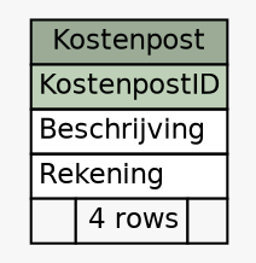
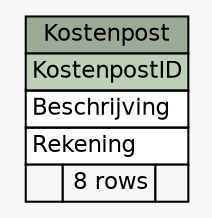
  digraph {
    bgcolor="#f7f7f7"
    fontname="DejaVu Sans"
    fontsize=11
    nodesep=0.18
    rankdir=TB
    ranksep=0.46
-   n1 [fontname="DejaVu Sans" fontsize=11 label=<     <TABLE BORDER="0" CELLBORDER="1" CELLSPACING="0" BGCOLOR="#ffffff">       <TR><TD COLSPAN="3" BGCOLOR="#9bab96" ALIGN="CENTER">Kostenpost</TD></TR>       <TR><TD PORT="KostenpostID" COLSPAN="3" BGCOLOR="#bed1b8" ALIGN="LEFT">KostenpostID</TD></TR>       <TR><TD PORT="Beschrijving" COLSPAN="3" ALIGN="LEFT">Beschrijving</TD></TR>       <TR><TD PORT="Rekening" COLSPAN="3" ALIGN="LEFT">Rekening</TD></TR>       <TR><TD ALIGN="LEFT" BGCOLOR="#f7f7f7">  </TD><TD ALIGN="RIGHT" BGCOLOR="#f7f7f7">4 rows</TD><TD ALIGN="RIGHT" BGCOLOR="#f7f7f7">  </TD></TR>     </TABLE>> shape=plaintext]
+   n1 [fontname="DejaVu Sans" fontsize=11 label=<     <TABLE BORDER="0" CELLBORDER="1" CELLSPACING="0" BGCOLOR="#ffffff">       <TR><TD COLSPAN="3" BGCOLOR="#9bab96" ALIGN="CENTER">Kostenpost</TD></TR>       <TR><TD PORT="KostenpostID" COLSPAN="3" BGCOLOR="#bed1b8" ALIGN="LEFT">KostenpostID</TD></TR>       <TR><TD PORT="Beschrijving" COLSPAN="3" ALIGN="LEFT">Beschrijving</TD></TR>       <TR><TD PORT="Rekening" COLSPAN="3" ALIGN="LEFT">Rekening</TD></TR>       <TR><TD ALIGN="LEFT" BGCOLOR="#f7f7f7">  </TD><TD ALIGN="RIGHT" BGCOLOR="#f7f7f7">8 rows</TD><TD ALIGN="RIGHT" BGCOLOR="#f7f7f7">  </TD></TR>     </TABLE>> shape=plaintext]
  }
